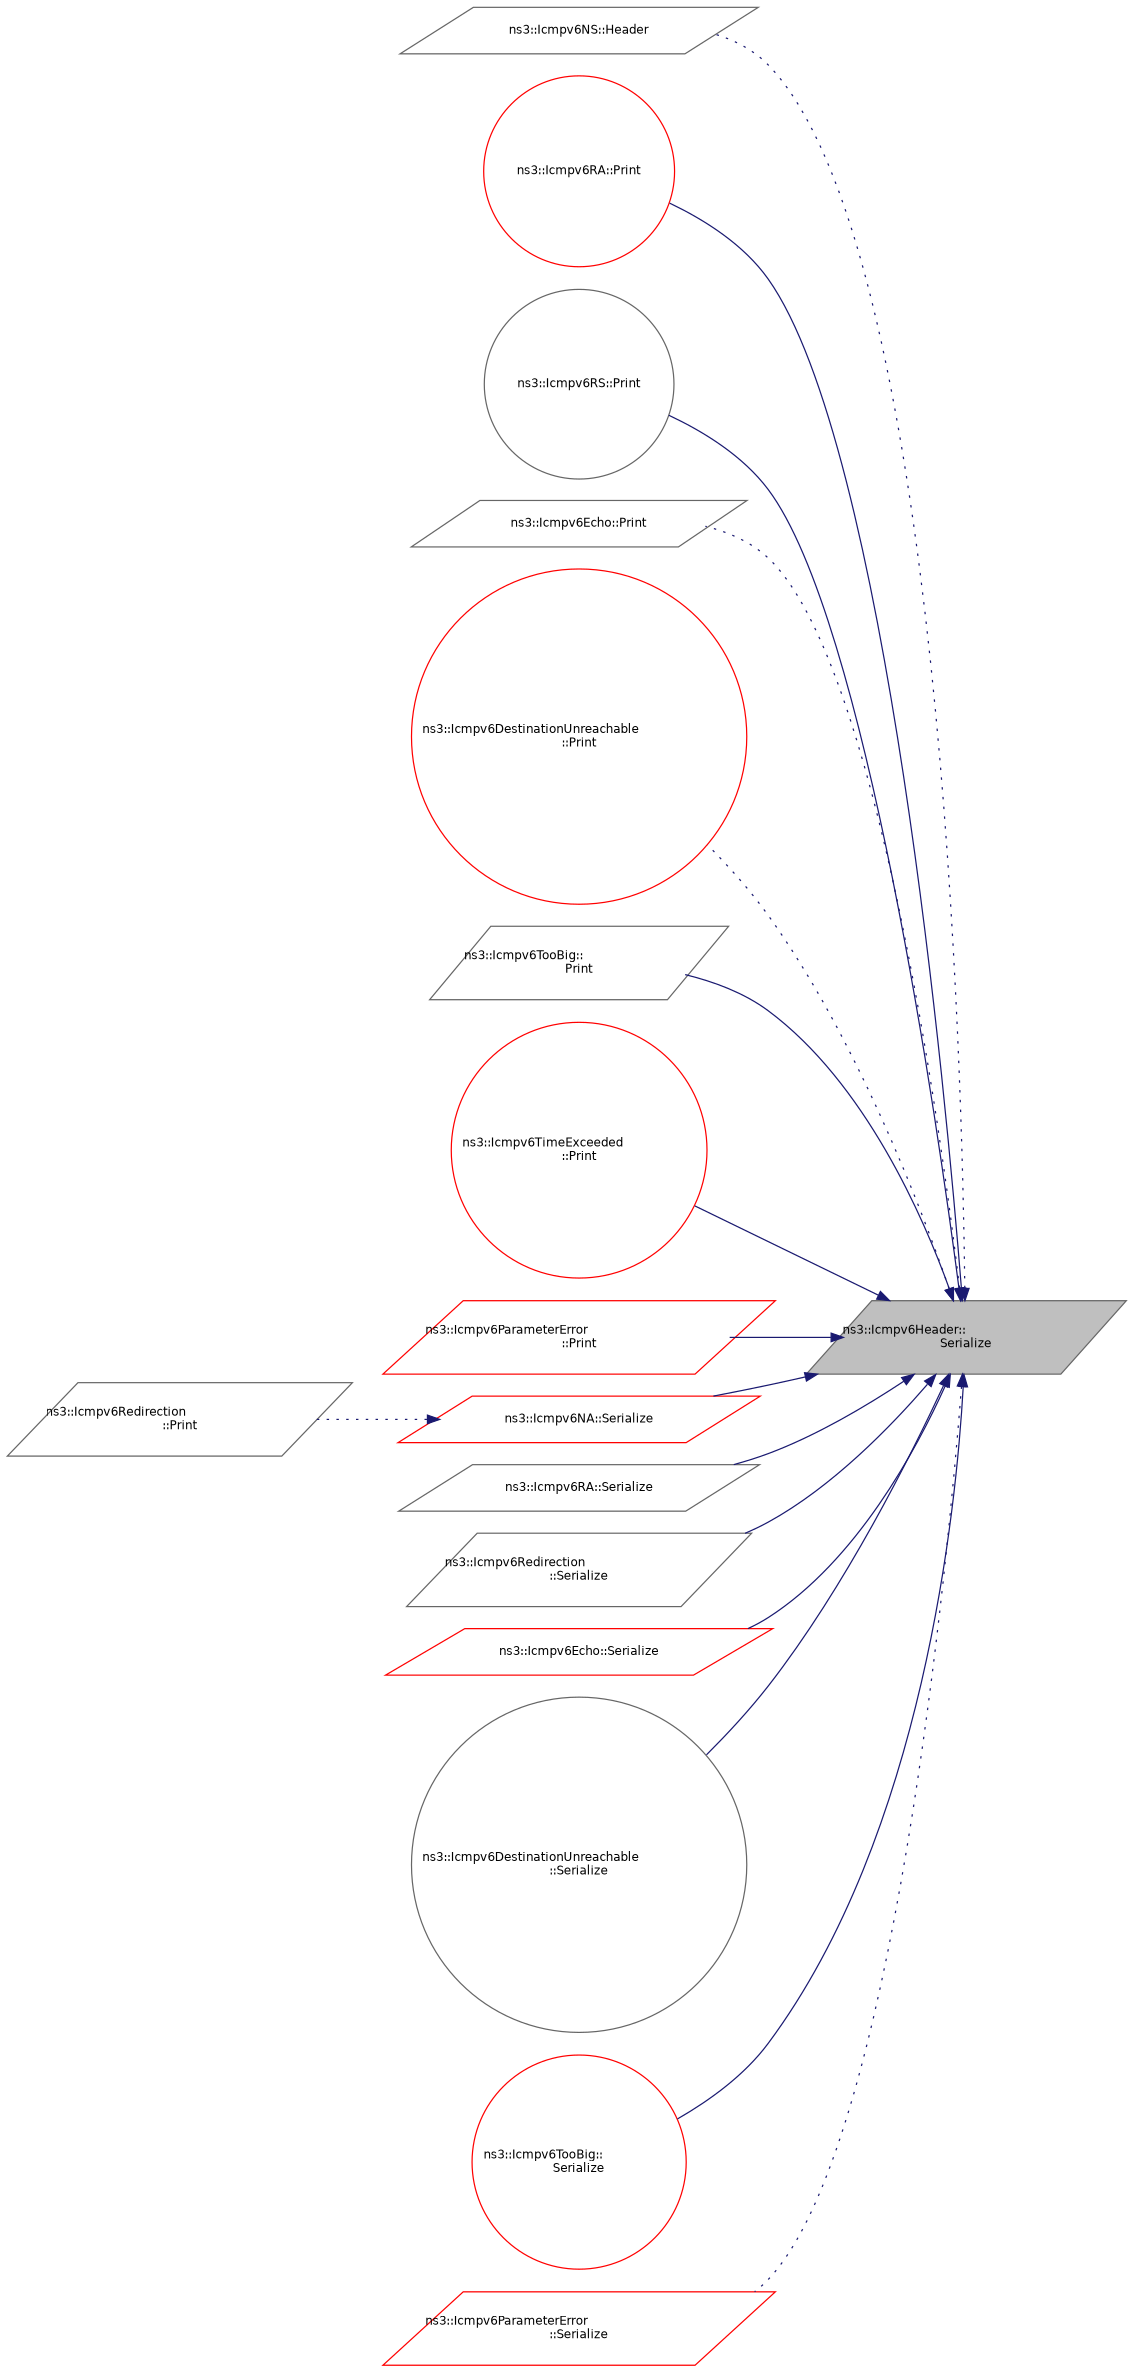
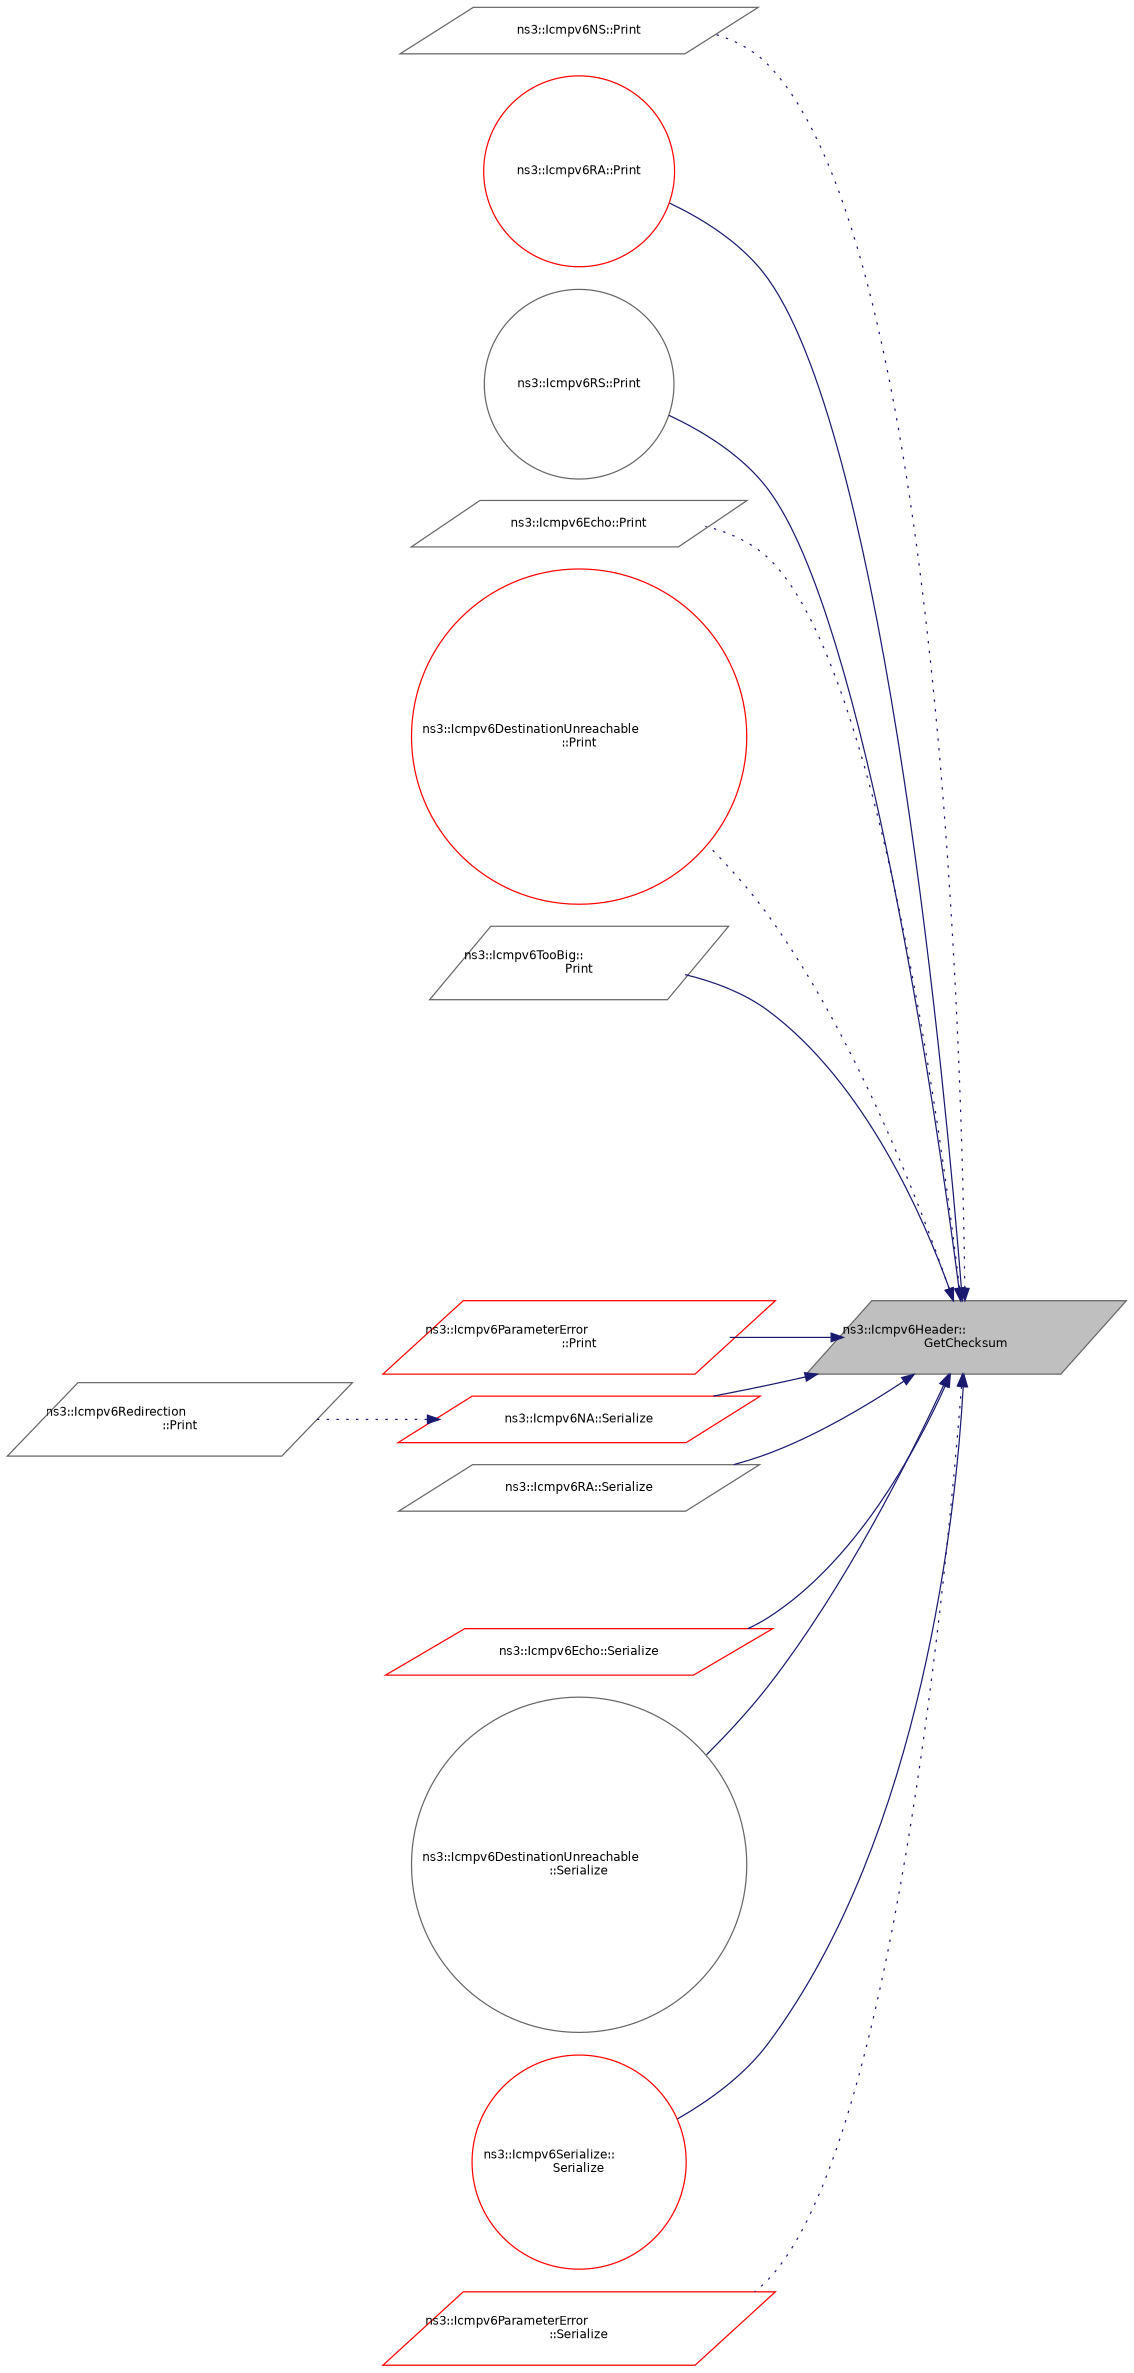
  digraph {
    rankdir=RL
    node [color=gray40 fillcolor=white fontname=Helvetica fontsize=10 shape=parallelogram style=filled]
    edge [color=midnightblue dir=back fontname=Helvetica fontsize=10 labelfontname=Helvetica labelfontsize=10 style=solid]
-   n1 [fillcolor=grey75 fontcolor=black height=0.2 label="ns3::Icmpv6Header::\lSerialize" width=0.4]
-   n2 [height=0.2 label="ns3::Icmpv6NS::Header" width=0.4]
+   n1 [fillcolor=grey75 fontcolor=black height=0.2 label="ns3::Icmpv6Header::\lGetChecksum" width=0.4]
+   n2 [height=0.2 label="ns3::Icmpv6NS::Print" width=0.4]
    n3 [color=red height=0.2 label="ns3::Icmpv6RA::Print" shape=circle width=0.4]
    n4 [height=0.2 label="ns3::Icmpv6RS::Print" shape=circle width=0.4]
    n5 [height=0.2 label="ns3::Icmpv6Echo::Print" width=0.4]
    n6 [color=red height=0.2 label="ns3::Icmpv6DestinationUnreachable\l::Print" shape=circle width=0.4]
    n7 [height=0.2 label="ns3::Icmpv6TooBig::\lPrint" width=0.4]
-   n8 [color=red height=0.2 label="ns3::Icmpv6TimeExceeded\l::Print" shape=circle width=0.4]
    n9 [color=red height=0.2 label="ns3::Icmpv6ParameterError\l::Print" width=0.4]
    n10 [color=red height=0.2 label="ns3::Icmpv6NA::Serialize" width=0.4]
    n11 [height=0.2 label="ns3::Icmpv6RA::Serialize" width=0.4]
-   n12 [height=0.2 label="ns3::Icmpv6Redirection\l::Serialize" width=0.4]
    n13 [color=red height=0.2 label="ns3::Icmpv6Echo::Serialize" width=0.4]
    n14 [height=0.2 label="ns3::Icmpv6DestinationUnreachable\l::Serialize" shape=circle width=0.4]
-   n15 [color=red height=0.2 label="ns3::Icmpv6TooBig::\lSerialize" shape=circle width=0.4]
+   n15 [color=red height=0.2 label="ns3::Icmpv6Serialize::\lSerialize" shape=circle width=0.4]
    n16 [color=red height=0.2 label="ns3::Icmpv6ParameterError\l::Serialize" width=0.4]
    n17 [height=0.2 label="ns3::Icmpv6Redirection\l::Print" width=0.4]
    n1 -> n2 [style=dotted]
    n1 -> n3
    n1 -> n4
    n1 -> n5 [style=dotted]
    n1 -> n6 [style=dotted]
    n1 -> n7
-   n1 -> n8
    n1 -> n9
    n1 -> n10
    n1 -> n11
-   n1 -> n12
    n1 -> n13
    n1 -> n14
    n1 -> n15
    n1 -> n16 [style=dotted]
    n10 -> n17 [style=dotted]
  }
